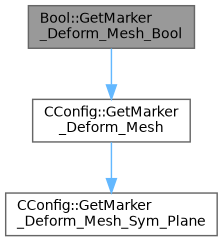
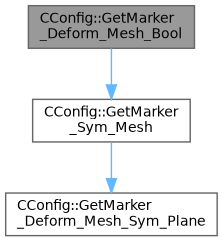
  digraph {
    rankdir=TB
    node [color=grey40 fillcolor=white fontname=Helvetica fontsize=10 shape=box style=filled]
    edge [color=steelblue1 fontname=Helvetica fontsize=10 labelfontname=Helvetica labelfontsize=10 style=solid]
-   n1 [color=gray40 fillcolor=grey60 fontcolor=black height=0.2 label="Bool::GetMarker\l_Deform_Mesh_Bool" width=0.4]
-   n2 [height=0.2 label="CConfig::GetMarker\l_Deform_Mesh" width=0.4]
+   n1 [color=gray40 fillcolor=grey60 fontcolor=black height=0.2 label="CConfig::GetMarker\l_Deform_Mesh_Bool" width=0.4]
+   n2 [height=0.2 label="CConfig::GetMarker\l_Sym_Mesh" width=0.4]
    n3 [height=0.2 label="CConfig::GetMarker\l_Deform_Mesh_Sym_Plane" width=0.4]
    n1 -> n2
    n2 -> n3
  }
